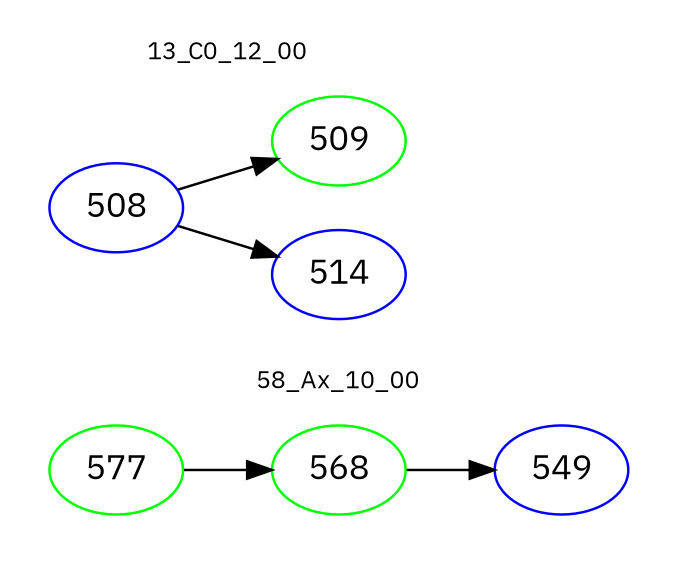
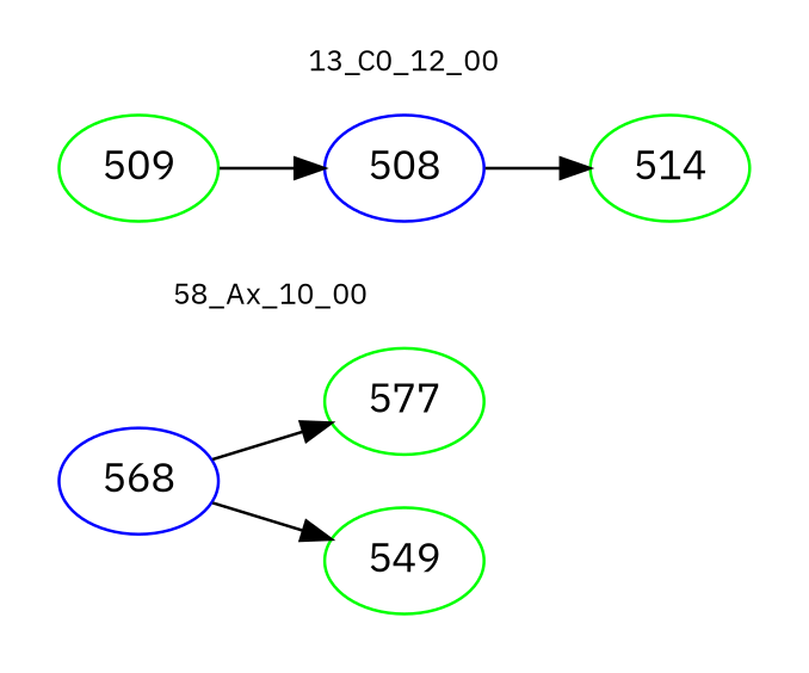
  digraph {
    fontname="IBM Plex Sans"
    rankdir=LR
    node [color=green fontname="IBM Plex Sans"]
    edge [color=black fontname="IBM Plex Sans"]
-   n1 [label=568]
-   n2 [color=blue label=549]
+   n1 [color=blue label=568]
+   n2 [label=549]
    n3 [label=577]
    n4 [color=blue label=508]
-   n5 [color=blue label=514]
+   n5 [label=514]
    n6 [label=509]
    subgraph cluster_1 {
      color=white
      fontsize=10
      label="58_Ax_10_00"
      n1
      n2
      n3
    }
    subgraph cluster_2 {
      color=white
      fontsize=10
      label="13_C0_12_00"
      n4
      n5
      n6
    }
    n1 -> n2
-   n3 -> n1
+   n1 -> n3
    n4 -> n5
-   n4 -> n6
+   n6 -> n4
  }
